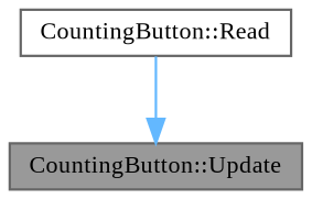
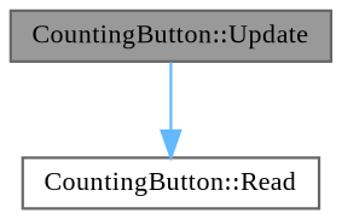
  digraph {
    rankdir=TB
    fontname="Liberation Serif"
    node [fontname="Liberation Serif" fontsize=10 shape=box style=filled]
    n1 [color=gray40 fillcolor=grey60 fontcolor=black height=0.2 label="CountingButton::Update" width=0.4]
    n2 [color=grey40 fillcolor=white height=0.2 label="CountingButton::Read" width=0.4]
-   n2 -> n1 [color=steelblue1 fontname="Liberation Serif" fontsize=10 labelfontname=Helvetica labelfontsize=10 style=solid]
+   n1 -> n2 [color=steelblue1 fontname="Liberation Serif" fontsize=10 labelfontname=Helvetica labelfontsize=10 style=solid]
  }
